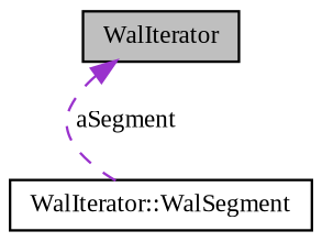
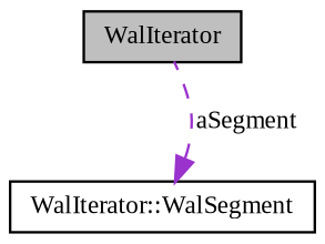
  digraph {
    fontname="Liberation Serif"
    node [color=black fontname="Liberation Serif" fontsize=10 shape=record style=filled]
    n1 [fillcolor=grey75 fontcolor=black height=0.2 label=WalIterator width=0.4]
    n2 [fillcolor=white height=0.2 label="WalIterator::WalSegment" width=0.4]
-   n1 -> n2 [color=darkorchid3 dir=back fontname="Liberation Serif" fontsize=10 label=" aSegment" labelfontname=Helvetica labelfontsize=10 style=dashed]
+   n2 -> n1 [color=darkorchid3 dir=back fontname="Liberation Serif" fontsize=10 label=" aSegment" labelfontname=Helvetica labelfontsize=10 style=dashed]
  }
